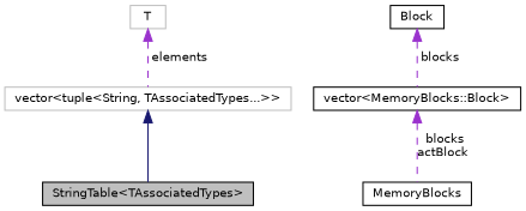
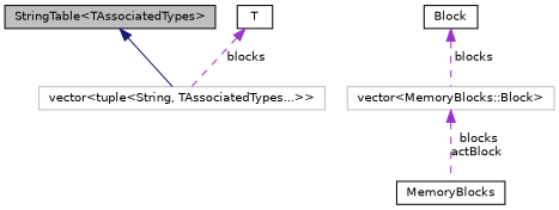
  digraph {
    node [color=grey75 fillcolor=white fontname=Helvetica fontsize=10 shape=record style=filled]
    edge [color=darkorchid3 dir=back fontname=Helvetica fontsize=10 labelfontname=Helvetica labelfontsize=10 style=dashed]
    n1 [height=0.2 label="vector\<tuple\<String, TAssociatedTypes...\>\>" width=0.4]
    n2 [color=black fillcolor=grey75 fontcolor=black height=0.2 label="StringTable\<TAssociatedTypes\>" width=0.4]
-   n3 [color=black height=0.2 label="vector\<MemoryBlocks::Block\>" width=0.4]
+   n3 [height=0.2 label="vector\<MemoryBlocks::Block\>" width=0.4]
    n4 [color=black height=0.2 label=MemoryBlocks width=0.4]
-   n5 [height=0.2 label=T width=0.4]
+   n5 [color=black height=0.2 label=T width=0.4]
    n6 [color=black height=0.2 label=Block width=0.4]
-   n1 -> n2 [color=midnightblue style=solid]
+   n2 -> n1 [color=midnightblue style=solid]
    n3 -> n4 [label=" blocks\nactBlock"]
-   n5 -> n1 [label=" elements"]
+   n5 -> n1 [label=" blocks"]
    n6 -> n3 [label=" blocks"]
  }
